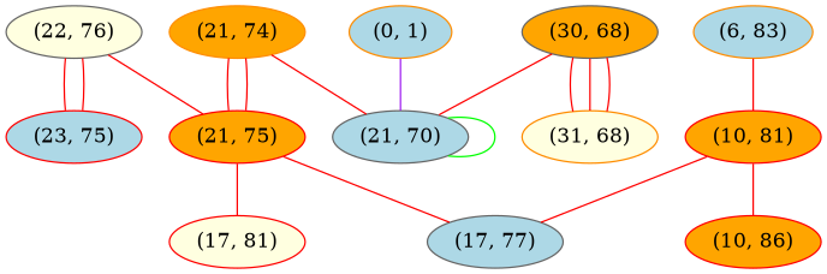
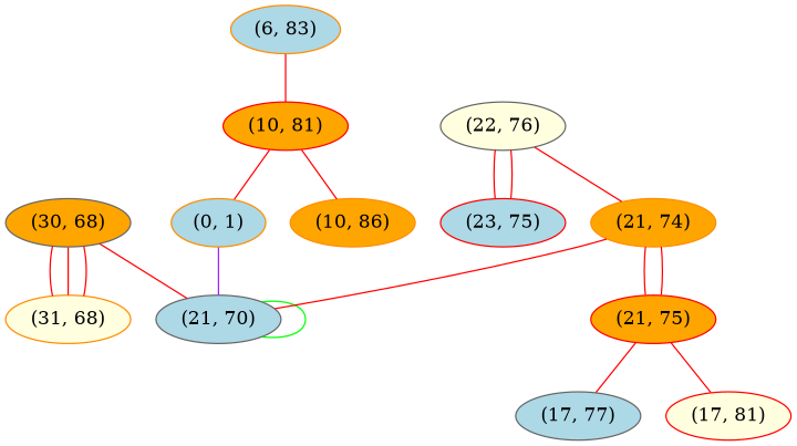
  graph {
    node [color=darkorange fillcolor=orange style=filled]
    edge [color=red weight=1]
    "(10, 81)" [color=red]
    "(6, 83)" [fillcolor=lightblue]
    "(17, 77)" [color=gray40 fillcolor=lightblue]
-   "(10, 86)" [color=red]
+   "(10, 86)"
    n5 [fillcolor=lightblue label="(0, 1)"]
    "(21, 70)" [color=gray40 fillcolor=lightblue]
    "(30, 68)" [color=gray40]
    "(31, 68)" [fillcolor=lightyellow]
    "(22, 76)" [color=gray40 fillcolor=lightyellow]
    "(23, 75)" [color=red fillcolor=lightblue]
    "(21, 75)" [color=red]
    "(17, 81)" [color=red fillcolor=lightyellow]
    "(21, 74)"
-   "(10, 81)" -- "(17, 77)"
+   "(10, 81)" -- n5
    "(10, 81)" -- "(10, 86)"
    "(6, 83)" -- "(10, 81)"
    n5 -- "(21, 70)" [color=purple weight=4]
    "(21, 70)" -- "(21, 70)" [color=green weight=2]
    "(30, 68)" -- "(21, 70)"
    "(30, 68)" -- "(31, 68)"
    "(30, 68)" -- "(31, 68)"
    "(30, 68)" -- "(31, 68)"
    "(22, 76)" -- "(23, 75)"
    "(22, 76)" -- "(23, 75)"
-   "(22, 76)" -- "(21, 75)"
+   "(22, 76)" -- "(21, 74)"
    "(21, 75)" -- "(17, 77)"
    "(21, 75)" -- "(17, 81)"
    "(21, 74)" -- "(21, 70)"
    "(21, 74)" -- "(21, 75)"
    "(21, 74)" -- "(21, 75)"
  }
